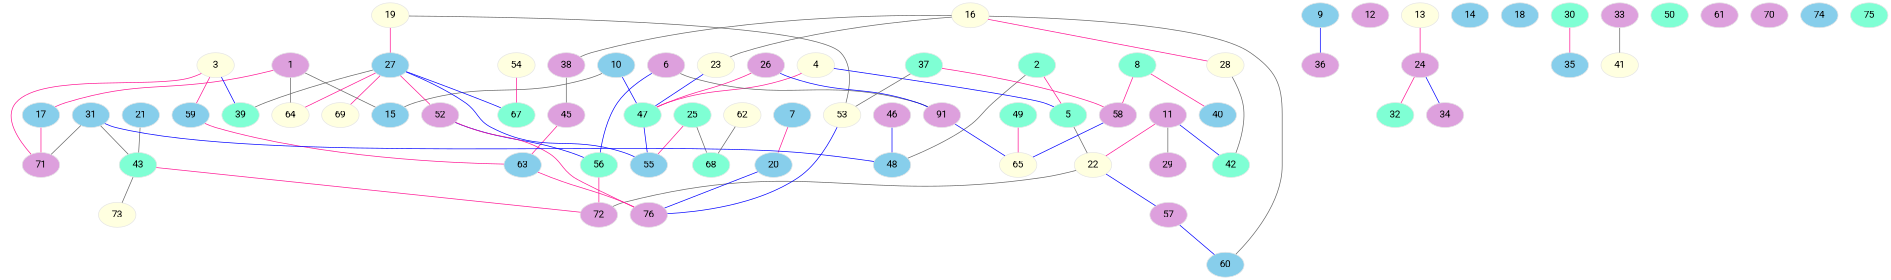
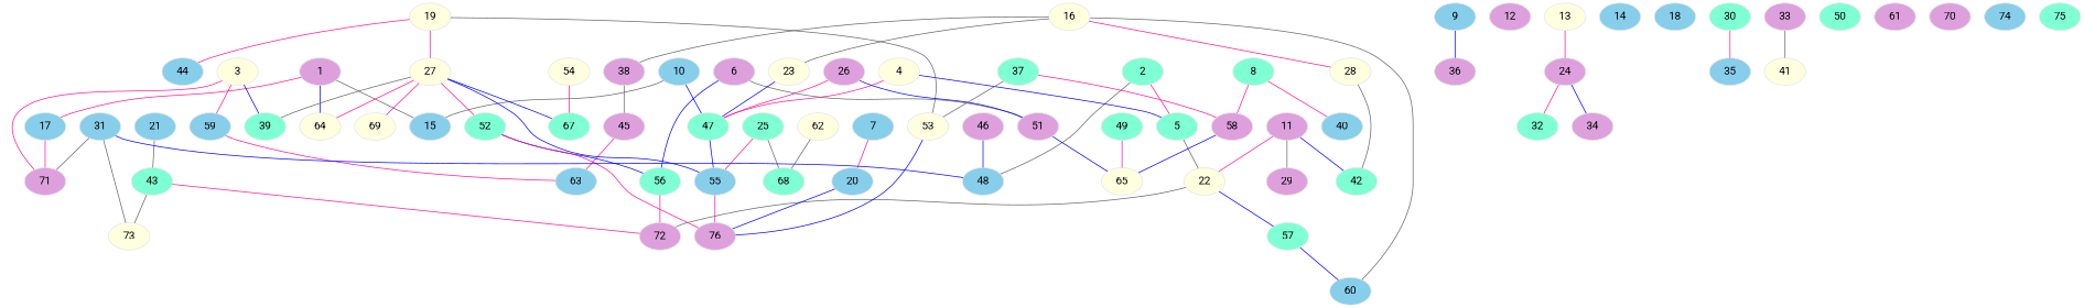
  graph {
    fontname=Roboto
    node [color=gray90 fillcolor=plum fontname=Roboto style=filled]
    edge [color=deeppink fontname=Roboto]
    15 [fillcolor=skyblue]
    1
    17 [fillcolor=skyblue]
    64 [fillcolor=lightyellow]
    71
    2 [fillcolor=aquamarine]
    5 [fillcolor=aquamarine]
    48 [fillcolor=skyblue]
    22 [fillcolor=lightyellow]
    3 [fillcolor=lightyellow]
    39 [fillcolor=aquamarine]
    59 [fillcolor=skyblue]
    63 [fillcolor=skyblue]
    4 [fillcolor=lightyellow]
    47 [fillcolor=aquamarine]
    55 [fillcolor=skyblue]
-   57
+   57 [fillcolor=aquamarine]
    72
    6
-   51 [label=91]
+   51
    56 [fillcolor=aquamarine]
    65 [fillcolor=lightyellow]
    7 [fillcolor=skyblue]
    20 [fillcolor=skyblue]
    n25 [label=76]
    8 [fillcolor=aquamarine]
    40 [fillcolor=skyblue]
    58
    9 [fillcolor=skyblue]
    36
    10 [fillcolor=skyblue]
    11
    29
    42 [fillcolor=aquamarine]
    12
    13 [fillcolor=lightyellow]
    24
    32 [fillcolor=aquamarine]
    34
    14 [fillcolor=skyblue]
    16 [fillcolor=lightyellow]
    23 [fillcolor=lightyellow]
    28 [fillcolor=lightyellow]
    38
    60 [fillcolor=skyblue]
    45
    18 [fillcolor=skyblue]
    19 [fillcolor=lightyellow]
-   27 [fillcolor=skyblue]
+   27 [fillcolor=lightyellow]
+   44 [fillcolor=skyblue]
    53 [fillcolor=lightyellow]
-   52
+   52 [fillcolor=aquamarine]
    67 [fillcolor=aquamarine]
    69 [fillcolor=lightyellow]
    21 [fillcolor=skyblue]
    43 [fillcolor=aquamarine]
    73 [fillcolor=lightyellow]
    25 [fillcolor=aquamarine]
    68 [fillcolor=aquamarine]
    26
    30 [fillcolor=aquamarine]
    35 [fillcolor=skyblue]
    31 [fillcolor=skyblue]
    41 [fillcolor=lightyellow]
    33
    37 [fillcolor=aquamarine]
    46
    49 [fillcolor=aquamarine]
    50 [fillcolor=aquamarine]
    54 [fillcolor=lightyellow]
    61
    62 [fillcolor=lightyellow]
    70
    74 [fillcolor=skyblue]
    75 [fillcolor=aquamarine]
    1 -- 15 [color=gray40]
    1 -- 17
-   1 -- 64 [color=gray40]
+   1 -- 64 [color=blue]
    17 -- 71
    2 -- 5
    2 -- 48 [color=gray40]
    5 -- 22 [color=gray40]
    22 -- 57 [color=blue]
    22 -- 72 [color=gray40]
    3 -- 71
    3 -- 39 [color=blue]
    3 -- 59
    59 -- 63
-   63 -- n25
+   55 -- n25
    4 -- 5 [color=blue]
    4 -- 47
    47 -- 55 [color=blue]
    57 -- 60 [color=blue]
    6 -- 51 [color=gray40]
    6 -- 56 [color=blue]
    51 -- 65 [color=blue]
    56 -- 72
    7 -- 20
    20 -- n25 [color=blue]
    8 -- 40
    8 -- 58
    58 -- 65 [color=blue]
    9 -- 36 [color=blue]
    10 -- 15 [color=gray40]
    10 -- 47 [color=blue]
    11 -- 22
    11 -- 29 [color=gray40]
    11 -- 42 [color=blue]
    13 -- 24
    24 -- 32
    24 -- 34 [color=blue]
    16 -- 23 [color=gray40]
    16 -- 28
    16 -- 38 [color=gray40]
    16 -- 60 [color=gray40]
    23 -- 47 [color=blue]
    28 -- 42 [color=gray40]
    38 -- 45 [color=gray40]
    45 -- 63
    19 -- 27
+   19 -- 44
    19 -- 53 [color=gray40]
    27 -- 64
    27 -- 39 [color=gray40]
    27 -- 55 [color=blue]
    27 -- 52
    27 -- 67 [color=blue]
    27 -- 69
    53 -- n25 [color=blue]
    52 -- 56 [color=blue]
    52 -- n25
    21 -- 43 [color=gray40]
    43 -- 72
    43 -- 73 [color=gray40]
    25 -- 55
    25 -- 68 [color=gray40]
    26 -- 47
    26 -- 51 [color=blue]
    30 -- 35
    31 -- 71 [color=gray40]
    31 -- 48 [color=blue]
-   31 -- 43 [color=gray40]
+   31 -- 73 [color=gray40]
    33 -- 41 [color=gray40]
    37 -- 58
    37 -- 53 [color=gray40]
    46 -- 48 [color=blue]
    49 -- 65
    54 -- 67
    62 -- 68 [color=gray40]
  }
